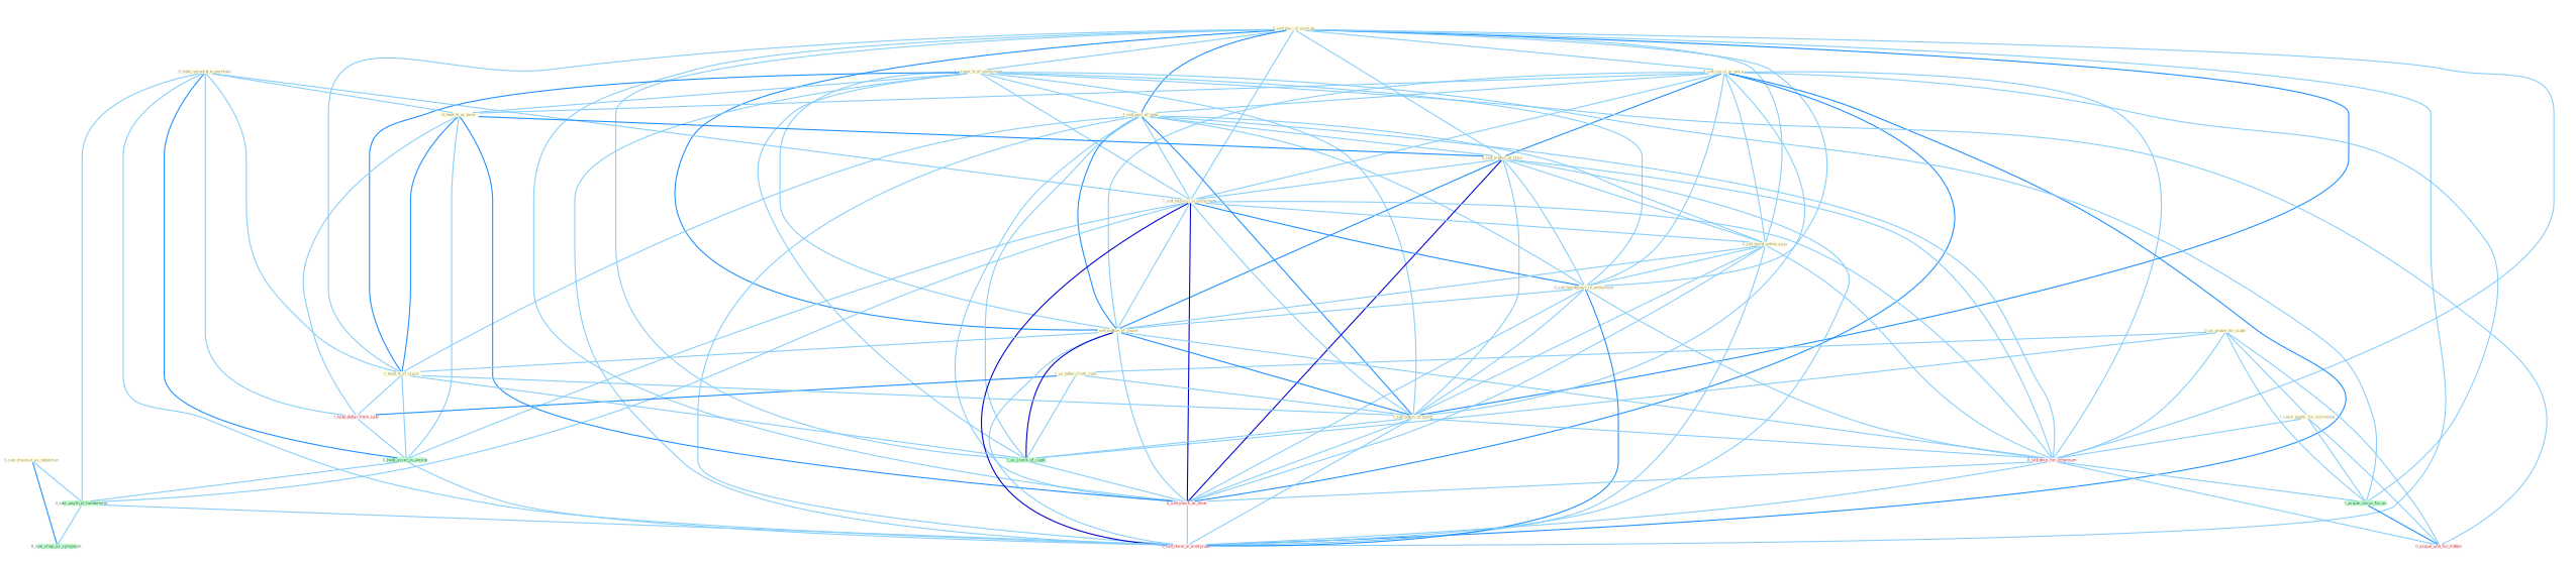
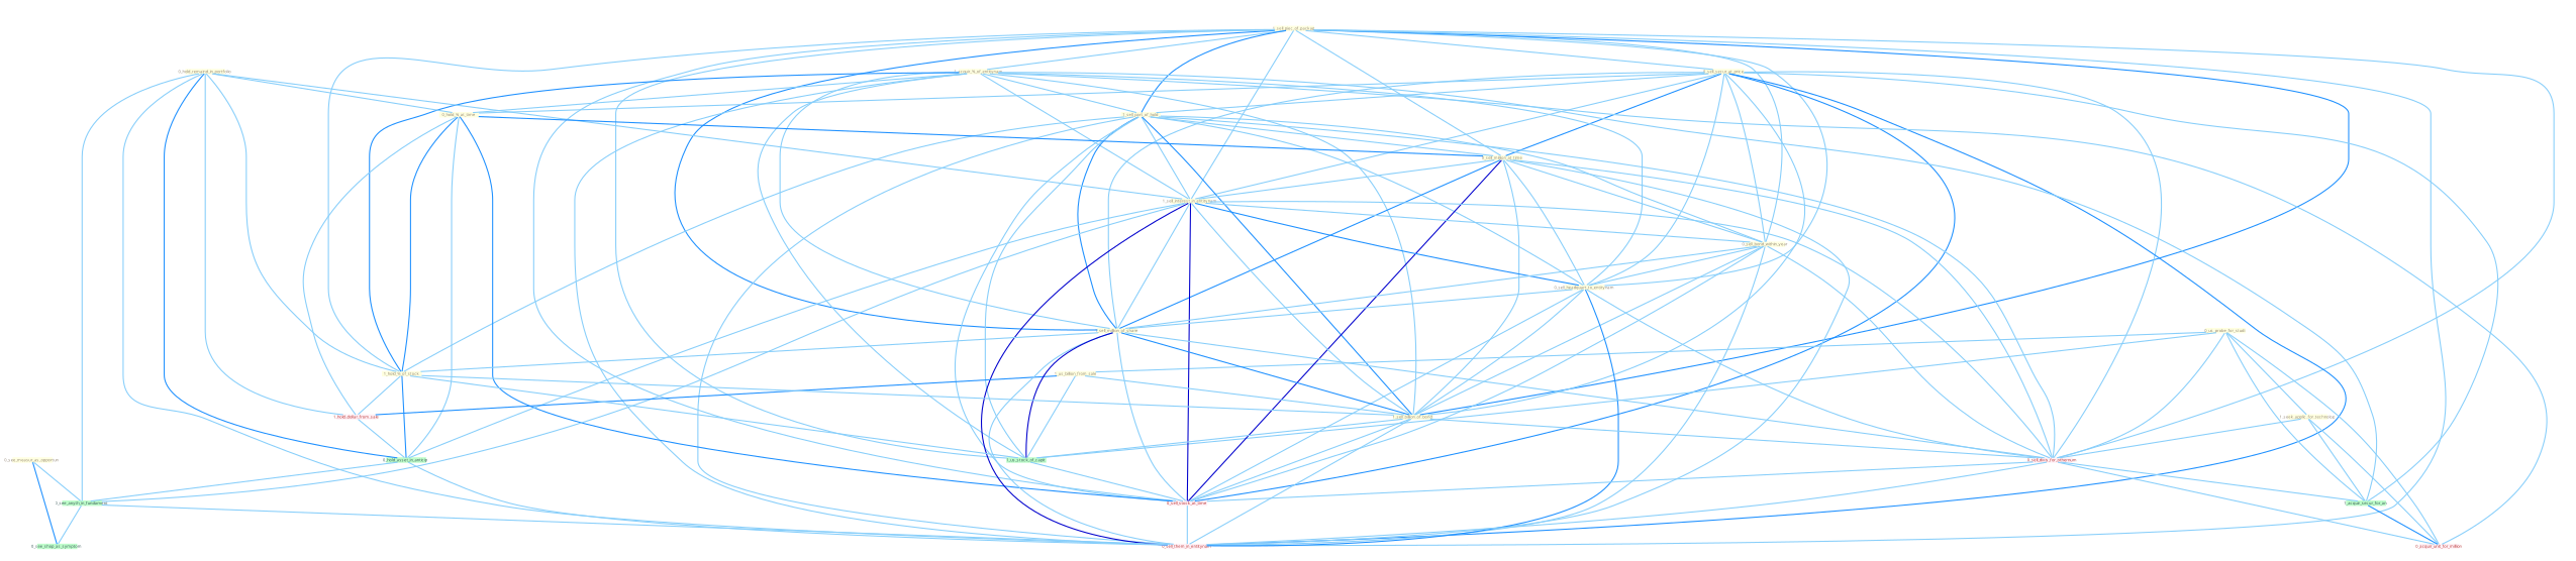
  graph {
    fontname="Open Sans"
    node [color="#ffffe0" fixedsize=true fontcolor="#8b7d6b" fontname="Open Sans" fontsize=4 shape=polygon style=filled]
    edge [color="#87cefa" fontname="Open Sans" w=1]
    "1_sell_piec_of_packag " [height=.06 width=.5]
    "0_sell_secur_at_price " [height=.06 width=.5]
    "1_acquir_%_of_entitynam " [height=.06 width=.5]
    "1_sell_part_of_hold " [height=.06 width=.5]
    "0_hold_remaind_in_portfolio " [height=.06 width=.5]
    "0_us_probe_for_studi " [height=.06 width=.5]
    "0_hold_%_at_time " [height=.06 width=.5]
    "0_see_measur_as_opportun " [height=.06 width=.5]
    "0_sell_million_at_time " [height=.06 width=.5]
    "1_sell_interest_in_entitynam " [height=.06 width=.5]
    "0_sell_bond_within_year " [height=.06 width=.5]
    "1_us_billion_from_sale " [height=.06 width=.5]
    "0_sell_headquart_to_entitynam " [height=.06 width=.5]
    "1_sell_million_of_share " [height=.06 width=.5]
    "1_hold_%_of_stock " [height=.06 width=.5]
    "1_sell_billion_of_bond " [height=.06 width=.5]
    "1_seek_applic_for_technolog " [height=.06 width=.5]
    "0_sell_divis_for_othernum " [color="#fff0f5" fontcolor="#b22222" height=.06 width=.5]
    "1_hold_dollar_from_sale " [color="#fff0f5" fontcolor="#b22222" height=.06 width=.5]
    "0_sell_stock_at_time " [color="#fff0f5" fontcolor="#b22222" height=.06 width=.5]
    "0_acquir_unit_for_million " [color="#fff0f5" fontcolor="#b22222" height=.06 width=.5]
    "0_sell_them_in_entitynam " [color="#fff0f5" fontcolor="#b22222" height=.06 width=.5]
    "1_us_stock_of_capit " [color="#BDFCC9" fontcolor="#2f4f4f" height=.06 width=.5]
    "1_acquir_secur_for_an " [color="#BDFCC9" fontcolor="#2f4f4f" height=.06 width=.5]
    "0_hold_asset_in_anticip " [color="#BDFCC9" fontcolor="#2f4f4f" height=.06 width=.5]
    "0_see_anyth_in_fundament " [color="#BDFCC9" fontcolor="#2f4f4f" height=.06 width=.5]
    "0_see_shop_as_symptom " [color="#BDFCC9" fontcolor="#2f4f4f" height=.06 width=.5]
    subgraph sub_1 {
      "1_sell_piec_of_packag "
      "0_sell_secur_at_price "
      "1_acquir_%_of_entitynam "
      "1_sell_part_of_hold "
      "0_hold_remaind_in_portfolio "
      "0_us_probe_for_studi "
      "0_hold_%_at_time "
      "0_see_measur_as_opportun "
      "0_sell_million_at_time "
      "1_sell_interest_in_entitynam "
      "0_sell_bond_within_year "
      "1_us_billion_from_sale "
      "0_sell_headquart_to_entitynam "
      "1_sell_million_of_share "
      "1_hold_%_of_stock "
      "1_sell_billion_of_bond "
      "1_seek_applic_for_technolog "
    }
    subgraph sub_2 {
      "0_sell_divis_for_othernum "
      "1_hold_dollar_from_sale "
      "0_sell_stock_at_time "
      "0_acquir_unit_for_million "
      "0_sell_them_in_entitynam "
    }
    "1_sell_piec_of_packag " -- "0_sell_secur_at_price "
    "1_sell_piec_of_packag " -- "1_acquir_%_of_entitynam "
    "1_sell_piec_of_packag " -- "1_sell_part_of_hold " [color="#1e90ff" w=2]
    "1_sell_piec_of_packag " -- "0_sell_million_at_time "
    "1_sell_piec_of_packag " -- "1_sell_interest_in_entitynam "
    "1_sell_piec_of_packag " -- "0_sell_bond_within_year "
    "1_sell_piec_of_packag " -- "0_sell_headquart_to_entitynam "
    "1_sell_piec_of_packag " -- "1_sell_million_of_share " [color="#1e90ff" w=2]
    "1_sell_piec_of_packag " -- "1_hold_%_of_stock "
    "1_sell_piec_of_packag " -- "1_sell_billion_of_bond " [color="#1e90ff" w=2]
    "1_sell_piec_of_packag " -- "0_sell_divis_for_othernum "
    "1_sell_piec_of_packag " -- "0_sell_stock_at_time "
    "1_sell_piec_of_packag " -- "0_sell_them_in_entitynam "
    "1_sell_piec_of_packag " -- "1_us_stock_of_capit "
    "0_sell_secur_at_price " -- "1_sell_part_of_hold "
    "0_sell_secur_at_price " -- "0_hold_%_at_time "
    "0_sell_secur_at_price " -- "0_sell_million_at_time " [color="#1e90ff" w=2]
    "0_sell_secur_at_price " -- "1_sell_interest_in_entitynam "
    "0_sell_secur_at_price " -- "0_sell_bond_within_year "
    "0_sell_secur_at_price " -- "0_sell_headquart_to_entitynam "
    "0_sell_secur_at_price " -- "1_sell_million_of_share "
    "0_sell_secur_at_price " -- "1_sell_billion_of_bond "
    "0_sell_secur_at_price " -- "0_sell_divis_for_othernum "
    "0_sell_secur_at_price " -- "0_sell_stock_at_time " [color="#1e90ff" w=2]
    "0_sell_secur_at_price " -- "0_sell_them_in_entitynam " [color="#1e90ff"]
    "0_sell_secur_at_price " -- "1_acquir_secur_for_an "
    "1_acquir_%_of_entitynam " -- "1_sell_part_of_hold "
    "1_acquir_%_of_entitynam " -- "0_hold_%_at_time "
    "1_acquir_%_of_entitynam " -- "1_sell_interest_in_entitynam "
    "1_acquir_%_of_entitynam " -- "0_sell_headquart_to_entitynam "
    "1_acquir_%_of_entitynam " -- "1_sell_million_of_share "
    "1_acquir_%_of_entitynam " -- "1_hold_%_of_stock " [color="#1e90ff" w=2]
    "1_acquir_%_of_entitynam " -- "1_sell_billion_of_bond "
    "1_acquir_%_of_entitynam " -- "0_acquir_unit_for_million "
    "1_acquir_%_of_entitynam " -- "0_sell_them_in_entitynam "
    "1_acquir_%_of_entitynam " -- "1_us_stock_of_capit "
    "1_acquir_%_of_entitynam " -- "1_acquir_secur_for_an "
    "1_sell_part_of_hold " -- "0_sell_million_at_time "
    "1_sell_part_of_hold " -- "1_sell_interest_in_entitynam "
    "1_sell_part_of_hold " -- "0_sell_bond_within_year "
    "1_sell_part_of_hold " -- "0_sell_headquart_to_entitynam "
    "1_sell_part_of_hold " -- "1_sell_million_of_share " [color="#1e90ff" w=2]
    "1_sell_part_of_hold " -- "1_hold_%_of_stock "
    "1_sell_part_of_hold " -- "1_sell_billion_of_bond " [color="#1e90ff" w=2]
    "1_sell_part_of_hold " -- "0_sell_divis_for_othernum "
    "1_sell_part_of_hold " -- "0_sell_stock_at_time "
    "1_sell_part_of_hold " -- "0_sell_them_in_entitynam "
    "1_sell_part_of_hold " -- "1_us_stock_of_capit "
    "0_hold_remaind_in_portfolio " -- "0_hold_%_at_time "
    "0_hold_remaind_in_portfolio " -- "1_sell_interest_in_entitynam "
    "0_hold_remaind_in_portfolio " -- "1_hold_%_of_stock "
    "0_hold_remaind_in_portfolio " -- "1_hold_dollar_from_sale "
    "0_hold_remaind_in_portfolio " -- "0_sell_them_in_entitynam "
    "0_hold_remaind_in_portfolio " -- "0_hold_asset_in_anticip " [color="#1e90ff" w=2]
    "0_hold_remaind_in_portfolio " -- "0_see_anyth_in_fundament "
    "0_us_probe_for_studi " -- "1_us_billion_from_sale "
    "0_us_probe_for_studi " -- "1_seek_applic_for_technolog "
    "0_us_probe_for_studi " -- "0_sell_divis_for_othernum "
    "0_us_probe_for_studi " -- "0_acquir_unit_for_million "
    "0_us_probe_for_studi " -- "1_us_stock_of_capit "
    "0_us_probe_for_studi " -- "1_acquir_secur_for_an "
    "0_hold_%_at_time " -- "0_sell_million_at_time " [color="#1e90ff" w=2]
    "0_hold_%_at_time " -- "1_hold_%_of_stock " [color="#1e90ff" w=2]
    "0_hold_%_at_time " -- "1_hold_dollar_from_sale "
    "0_hold_%_at_time " -- "0_sell_stock_at_time " [color="#1e90ff" w=2]
    "0_hold_%_at_time " -- "0_hold_asset_in_anticip "
    "0_see_measur_as_opportun " -- "0_see_anyth_in_fundament "
    "0_see_measur_as_opportun " -- "0_see_shop_as_symptom " [color="#1e90ff" w=2]
    "0_sell_million_at_time " -- "1_sell_interest_in_entitynam "
    "0_sell_million_at_time " -- "0_sell_bond_within_year "
    "0_sell_million_at_time " -- "0_sell_headquart_to_entitynam "
    "0_sell_million_at_time " -- "1_sell_million_of_share " [color="#1e90ff" w=2]
    "0_sell_million_at_time " -- "1_sell_billion_of_bond "
    "0_sell_million_at_time " -- "0_sell_divis_for_othernum "
    "0_sell_million_at_time " -- "0_sell_stock_at_time " [color="#0000cd" w=3]
    "0_sell_million_at_time " -- "0_sell_them_in_entitynam "
    "1_sell_interest_in_entitynam " -- "0_sell_bond_within_year "
    "1_sell_interest_in_entitynam " -- "0_sell_headquart_to_entitynam " [color="#1e90ff" w=2]
    "1_sell_interest_in_entitynam " -- "1_sell_million_of_share "
    "1_sell_interest_in_entitynam " -- "1_sell_billion_of_bond "
    "1_sell_interest_in_entitynam " -- "0_sell_divis_for_othernum "
    "1_sell_interest_in_entitynam " -- "0_sell_stock_at_time " [color="#0000cd"]
    "1_sell_interest_in_entitynam " -- "0_sell_them_in_entitynam " [color="#0000cd" w=3]
    "1_sell_interest_in_entitynam " -- "0_hold_asset_in_anticip "
    "1_sell_interest_in_entitynam " -- "0_see_anyth_in_fundament "
    "0_sell_bond_within_year " -- "0_sell_headquart_to_entitynam "
    "0_sell_bond_within_year " -- "1_sell_million_of_share "
    "0_sell_bond_within_year " -- "1_sell_billion_of_bond "
    "0_sell_bond_within_year " -- "0_sell_divis_for_othernum "
    "0_sell_bond_within_year " -- "0_sell_stock_at_time "
    "0_sell_bond_within_year " -- "0_sell_them_in_entitynam "
    "1_us_billion_from_sale " -- "1_sell_billion_of_bond "
    "1_us_billion_from_sale " -- "1_hold_dollar_from_sale " [color="#1e90ff" w=2]
    "1_us_billion_from_sale " -- "1_us_stock_of_capit "
    "0_sell_headquart_to_entitynam " -- "1_sell_million_of_share "
    "0_sell_headquart_to_entitynam " -- "1_sell_billion_of_bond "
    "0_sell_headquart_to_entitynam " -- "0_sell_divis_for_othernum "
    "0_sell_headquart_to_entitynam " -- "0_sell_stock_at_time "
    "0_sell_headquart_to_entitynam " -- "0_sell_them_in_entitynam " [color="#1e90ff" w=2]
    "1_sell_million_of_share " -- "1_hold_%_of_stock "
    "1_sell_million_of_share " -- "1_sell_billion_of_bond " [color="#1e90ff" w=2]
    "1_sell_million_of_share " -- "0_sell_divis_for_othernum "
    "1_sell_million_of_share " -- "0_sell_stock_at_time "
    "1_sell_million_of_share " -- "0_sell_them_in_entitynam "
    "1_sell_million_of_share " -- "1_us_stock_of_capit " [color="#0000cd"]
    "1_hold_%_of_stock " -- "1_sell_billion_of_bond "
    "1_hold_%_of_stock " -- "1_hold_dollar_from_sale "
    "1_hold_%_of_stock " -- "1_us_stock_of_capit "
-   "1_hold_%_of_stock " -- "0_hold_asset_in_anticip "
+   "1_hold_%_of_stock " -- "0_hold_asset_in_anticip " [color="#1e90ff"]
    "1_sell_billion_of_bond " -- "0_sell_divis_for_othernum "
    "1_sell_billion_of_bond " -- "0_sell_stock_at_time "
    "1_sell_billion_of_bond " -- "0_sell_them_in_entitynam "
    "1_sell_billion_of_bond " -- "1_us_stock_of_capit "
    "1_seek_applic_for_technolog " -- "0_sell_divis_for_othernum "
    "1_seek_applic_for_technolog " -- "0_acquir_unit_for_million "
    "1_seek_applic_for_technolog " -- "1_acquir_secur_for_an "
    "0_sell_divis_for_othernum " -- "0_sell_stock_at_time "
    "0_sell_divis_for_othernum " -- "0_acquir_unit_for_million "
    "0_sell_divis_for_othernum " -- "0_sell_them_in_entitynam "
    "0_sell_divis_for_othernum " -- "1_acquir_secur_for_an "
    "1_hold_dollar_from_sale " -- "0_hold_asset_in_anticip "
    "0_sell_stock_at_time " -- "0_sell_them_in_entitynam "
    "1_us_stock_of_capit " -- "0_sell_stock_at_time "
    "1_acquir_secur_for_an " -- "0_acquir_unit_for_million " [color="#1e90ff" w=2]
    "0_hold_asset_in_anticip " -- "0_sell_them_in_entitynam "
    "0_hold_asset_in_anticip " -- "0_see_anyth_in_fundament "
    "0_see_anyth_in_fundament " -- "0_sell_them_in_entitynam "
    "0_see_anyth_in_fundament " -- "0_see_shop_as_symptom "
  }
